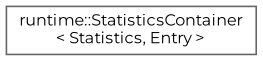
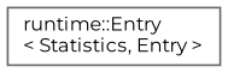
  digraph {
    rankdir=LR
    fontname=Montserrat
-   n1 [color=grey40 fillcolor=white fontname=Montserrat fontsize=10 height=0.2 label="runtime::StatisticsContainer\l\< Statistics, Entry \>" shape=box style=filled width=0.4]
+   n1 [color=grey40 fillcolor=white fontname=Montserrat fontsize=10 height=0.2 label="runtime::Entry\l\< Statistics, Entry \>" shape=box style=filled width=0.4]
  }
